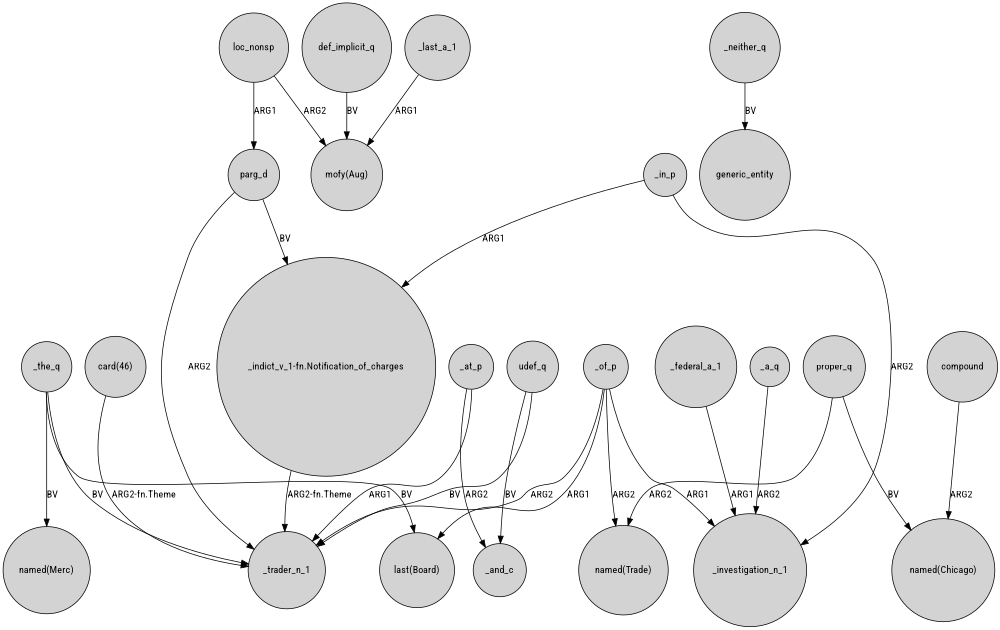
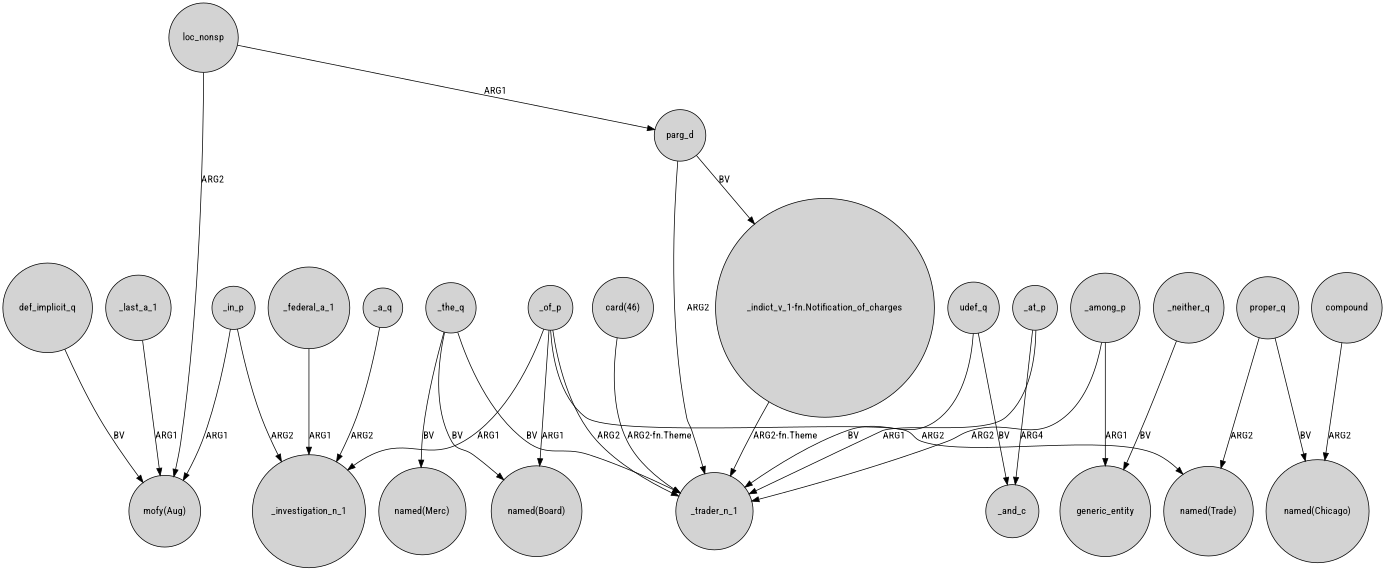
  digraph {
    fontname="Roboto Condensed"
    node [fontname="Roboto Condensed" shape=circle style=filled]
    edge [fontname="Roboto Condensed"]
    loc_nonsp
    "mofy(Aug)"
    parg_d
    "_indict_v_1-fn.Notification_of_charges"
    _trader_n_1
    _the_q
-   "named(Board)" [label="last(Board)"]
+   "named(Board)"
    "named(Merc)"
    udef_q
    _and_c
    _in_p
    _investigation_n_1
+   _among_p
    generic_entity
    _at_p
    "card(46)"
    _federal_a_1
    proper_q
    "named(Trade)"
    "named(Chicago)"
    compound
    def_implicit_q
    _of_p
    _neither_q
    _a_q
    _last_a_1
    loc_nonsp -> "mofy(Aug)" [label=ARG2]
    loc_nonsp -> parg_d [label=ARG1]
    parg_d -> "_indict_v_1-fn.Notification_of_charges" [label=BV]
    parg_d -> _trader_n_1 [label=ARG2]
    "_indict_v_1-fn.Notification_of_charges" -> _trader_n_1 [label="ARG2-fn.Theme"]
    _the_q -> _trader_n_1 [label=BV]
    _the_q -> "named(Board)" [label=BV]
    _the_q -> "named(Merc)" [label=BV]
    udef_q -> _trader_n_1 [label=BV]
    udef_q -> _and_c [label=BV]
-   _in_p -> "_indict_v_1-fn.Notification_of_charges" [label=ARG1]
+   _in_p -> "mofy(Aug)" [label=ARG1]
    _in_p -> _investigation_n_1 [label=ARG2]
+   _among_p -> _trader_n_1 [label=ARG2]
+   _among_p -> generic_entity [label=ARG1]
    _at_p -> _trader_n_1 [label=ARG1]
-   _at_p -> _and_c [label=ARG2]
+   _at_p -> _and_c [label=ARG4]
    "card(46)" -> _trader_n_1 [label="ARG2-fn.Theme"]
    _federal_a_1 -> _investigation_n_1 [label=ARG1]
    proper_q -> "named(Trade)" [label=ARG2]
    proper_q -> "named(Chicago)" [label=BV]
    compound -> "named(Chicago)" [label=ARG2]
    def_implicit_q -> "mofy(Aug)" [label=BV]
    _of_p -> _trader_n_1 [label=ARG2]
    _of_p -> "named(Board)" [label=ARG1]
    _of_p -> _investigation_n_1 [label=ARG1]
    _of_p -> "named(Trade)" [label=ARG2]
    _neither_q -> generic_entity [label=BV]
    _a_q -> _investigation_n_1 [label=ARG2]
    _last_a_1 -> "mofy(Aug)" [label=ARG1]
  }
